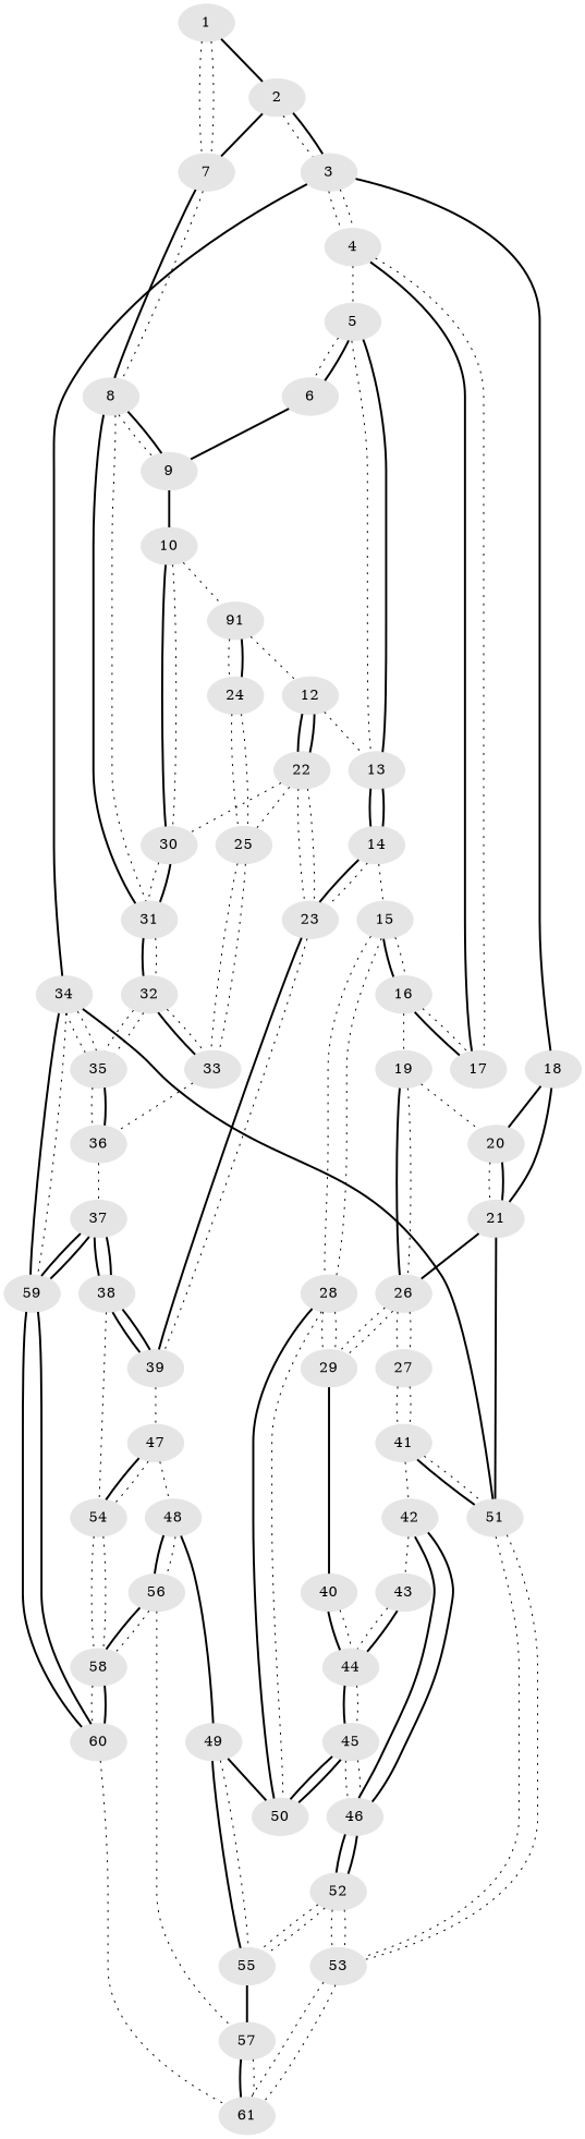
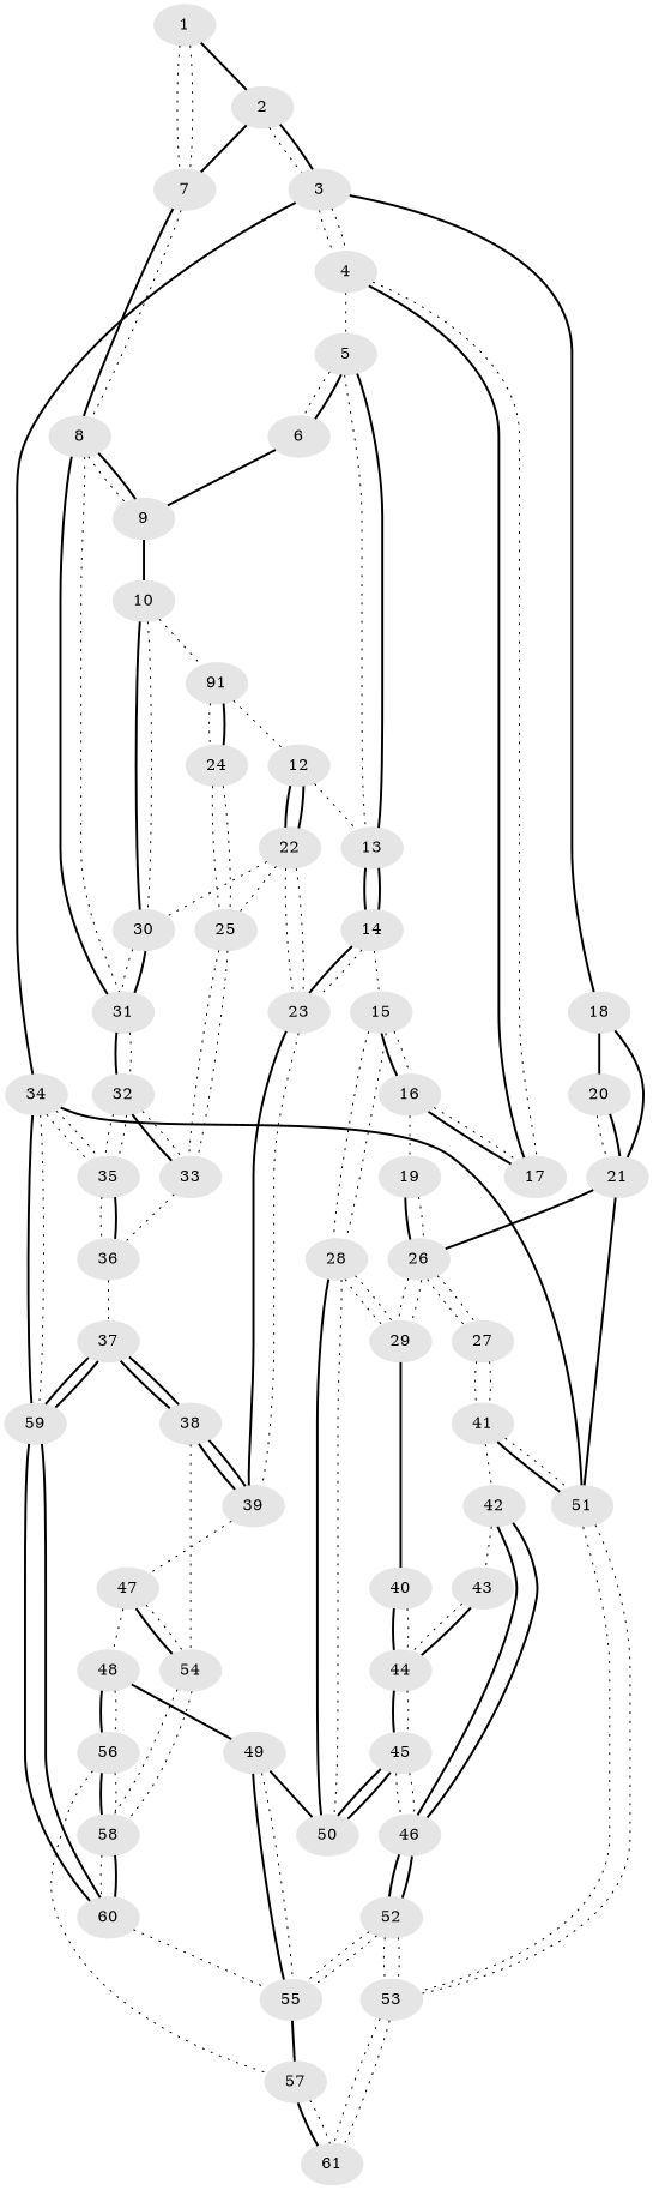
  graph {
    node [color=gray90 style=filled]
    edge [style=dotted]
    1
    2
    7
    3
    8
    4
    18
    34
    5
    17
    20
    21
    51
    35
    59
    6
    13
    9
    14
    10
    31
    32
    n23 [label=91]
    30
    12
    24
    22
    25
    23
    15
    16
    28
    39
    19
    29
    50
    26
    27
    41
    53
    33
    47
    36
    40
    42
    44
    37
    60
    38
    54
    58
    48
    45
    43
    46
    52
    55
    49
    56
    57
    61
    1 -- 2 [style=bold]
    1 -- 7
    1 -- 7
    2 -- 7 [style=bold]
    2 -- 3
    2 -- 3 [style=bold]
    7 -- 8 [style=bold]
    7 -- 8
    3 -- 4
    3 -- 4
    3 -- 18 [style=bold]
    3 -- 34 [style=bold]
    8 -- 9
    8 -- 9 [style=bold]
    8 -- 31 [style=bold]
    8 -- 31
    4 -- 5
    4 -- 17 [style=bold]
    4 -- 17
    18 -- 20 [style=bold]
    18 -- 21 [style=bold]
    34 -- 51 [style=bold]
    34 -- 35
    34 -- 35
    34 -- 59 [style=bold]
    34 -- 59
    5 -- 6
    5 -- 6 [style=bold]
    5 -- 13
    5 -- 13 [style=bold]
    20 -- 21
    20 -- 21 [style=bold]
    21 -- 51 [style=bold]
    21 -- 26 [style=bold]
    51 -- 53
    51 -- 53
    35 -- 36
    35 -- 36 [style=bold]
    59 -- 60 [style=bold]
    59 -- 60 [style=bold]
    6 -- 9 [style=bold]
    13 -- 14 [style=bold]
    13 -- 14 [style=bold]
    9 -- 10 [style=bold]
    14 -- 23 [style=bold]
    14 -- 23
    14 -- 15
    10 -- n23
    10 -- 30 [style=bold]
    10 -- 30
    31 -- 32 [style=bold]
    31 -- 32
    32 -- 35
    32 -- 35
    32 -- 33 [style=bold]
    32 -- 33
    n23 -- 12
    n23 -- 24
    n23 -- 24 [style=bold]
    30 -- 31
    30 -- 31 [style=bold]
    12 -- 13
    12 -- 22 [style=bold]
    12 -- 22 [style=bold]
    24 -- 25
    24 -- 25
    22 -- 30
    22 -- 25
    22 -- 23
    22 -- 23
    25 -- 33
    25 -- 33
    23 -- 39 [style=bold]
    23 -- 39
    15 -- 16 [style=bold]
    15 -- 16
    15 -- 28
    15 -- 28
    16 -- 17 [style=bold]
    16 -- 17
    16 -- 19
    28 -- 29
    28 -- 29
    28 -- 50 [style=bold]
    28 -- 50
    39 -- 47
-   19 -- 20
    19 -- 26 [style=bold]
    19 -- 26
    29 -- 40 [style=bold]
    26 -- 29
    26 -- 29
    26 -- 27
    26 -- 27
    27 -- 41
    27 -- 41
    41 -- 51 [style=bold]
    41 -- 51
    41 -- 42
    53 -- 61
    53 -- 61
    33 -- 36
    47 -- 54 [style=bold]
    47 -- 54
    47 -- 48
    36 -- 37
    40 -- 44 [style=bold]
    40 -- 44
    42 -- 43
    42 -- 46 [style=bold]
    42 -- 46 [style=bold]
    44 -- 45 [style=bold]
    44 -- 45
    37 -- 59 [style=bold]
    37 -- 59 [style=bold]
    37 -- 38 [style=bold]
    37 -- 38 [style=bold]
-   60 -- 61
+   60 -- 55
    38 -- 39 [style=bold]
    38 -- 39 [style=bold]
    38 -- 54
    54 -- 58
    54 -- 58
    58 -- 60
    58 -- 60 [style=bold]
    48 -- 49 [style=bold]
    48 -- 56 [style=bold]
    48 -- 56
    45 -- 50 [style=bold]
    45 -- 50 [style=bold]
    45 -- 46
    45 -- 46
    43 -- 44
    43 -- 44 [style=bold]
    46 -- 52 [style=bold]
    46 -- 52 [style=bold]
    52 -- 53
    52 -- 53
    52 -- 55
    52 -- 55
    55 -- 57 [style=bold]
    49 -- 50 [style=bold]
    49 -- 55 [style=bold]
    49 -- 55
    56 -- 58 [style=bold]
    56 -- 58
    56 -- 57
    57 -- 61 [style=bold]
    57 -- 61
  }
